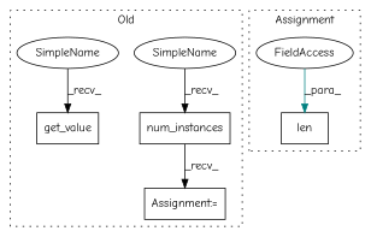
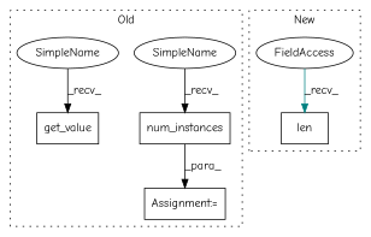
  digraph {
    fontname="Comic Neue"
    node [a=32 fontname="Comic Neue" l=5 shape=box]
    edge [color=black fontname="Comic Neue"]
    n1 [l="10,1" label=get_value s="13719,13736"]
    n2 [l="14,1" label=num_instances s="13755,13776"]
    n3 [a=7 l=1 label="Assignment:=" s=13748]
    n4 [a=42 label=SimpleName s=13749 shape=ellipse]
    n5 [a=42 label=SimpleName s=13713 shape=ellipse]
    n6 [l="4,1" label=len s="13556,13576"]
    n7 [a=22 l=16 label=FieldAccess s=13560 shape=ellipse]
    subgraph cluster_1 {
      label=Old
      style=dotted
      n1
      n2
      n3
      n4
      n5
    }
    subgraph cluster_2 {
-     label=Assignment
+     label=New
      style=dotted
      n6
      n7
    }
-   n2 -> n3 [label=_recv_]
+   n2 -> n3 [label=_para_]
    n4 -> n2 [label=_recv_]
    n5 -> n1 [label=_recv_]
-   n7 -> n6 [color=teal label=_para_]
+   n7 -> n6 [color=teal label=_recv_]
  }
